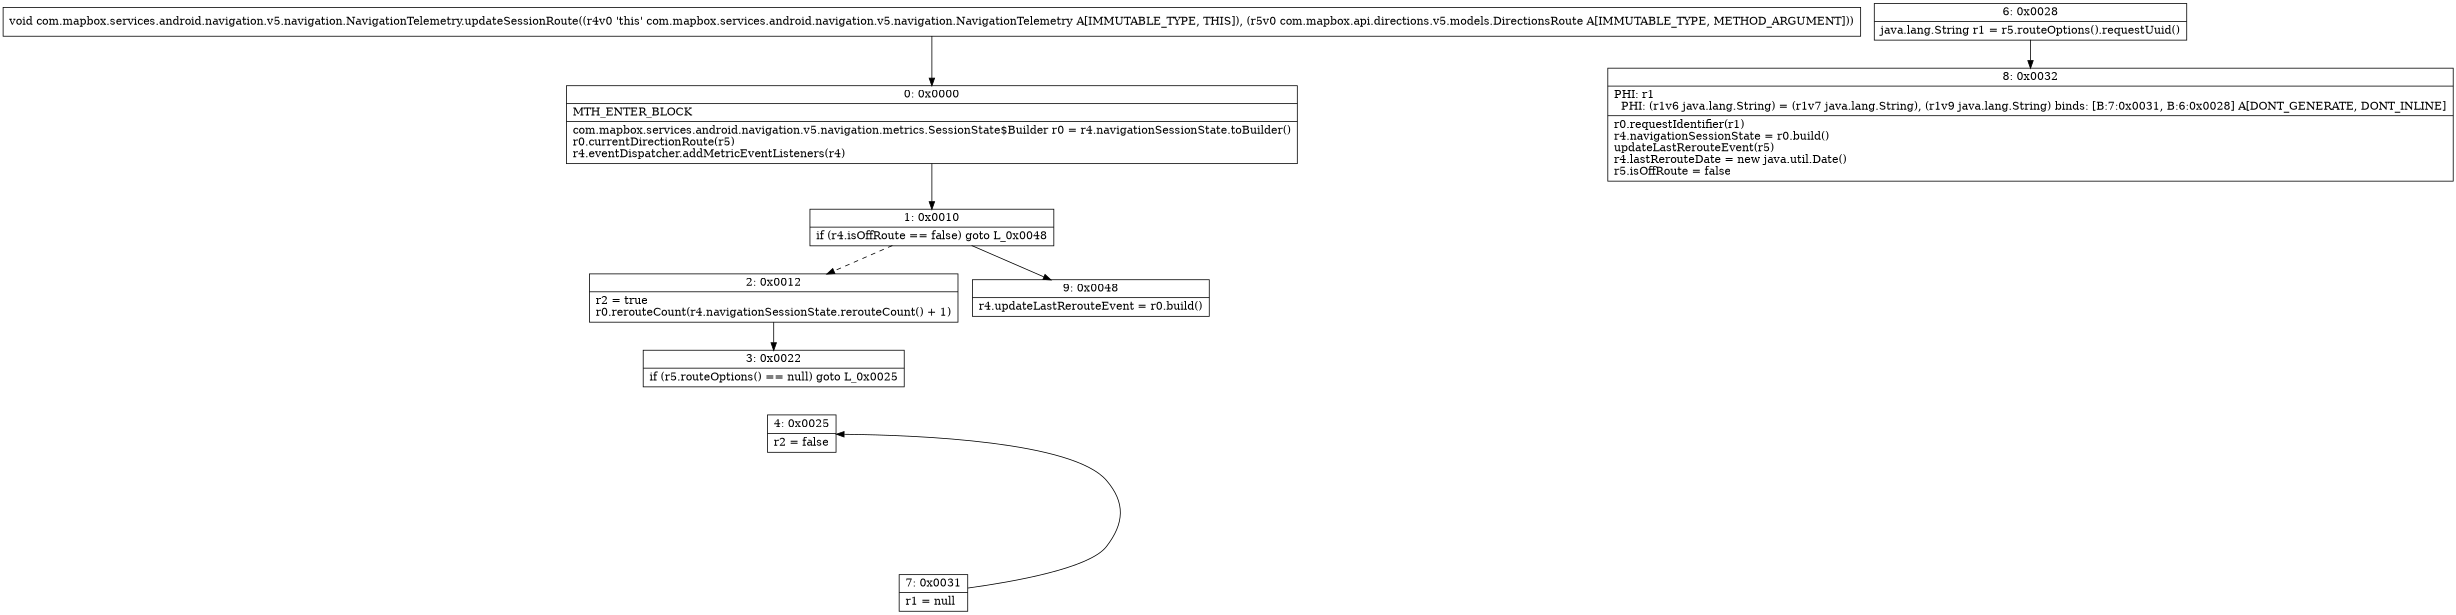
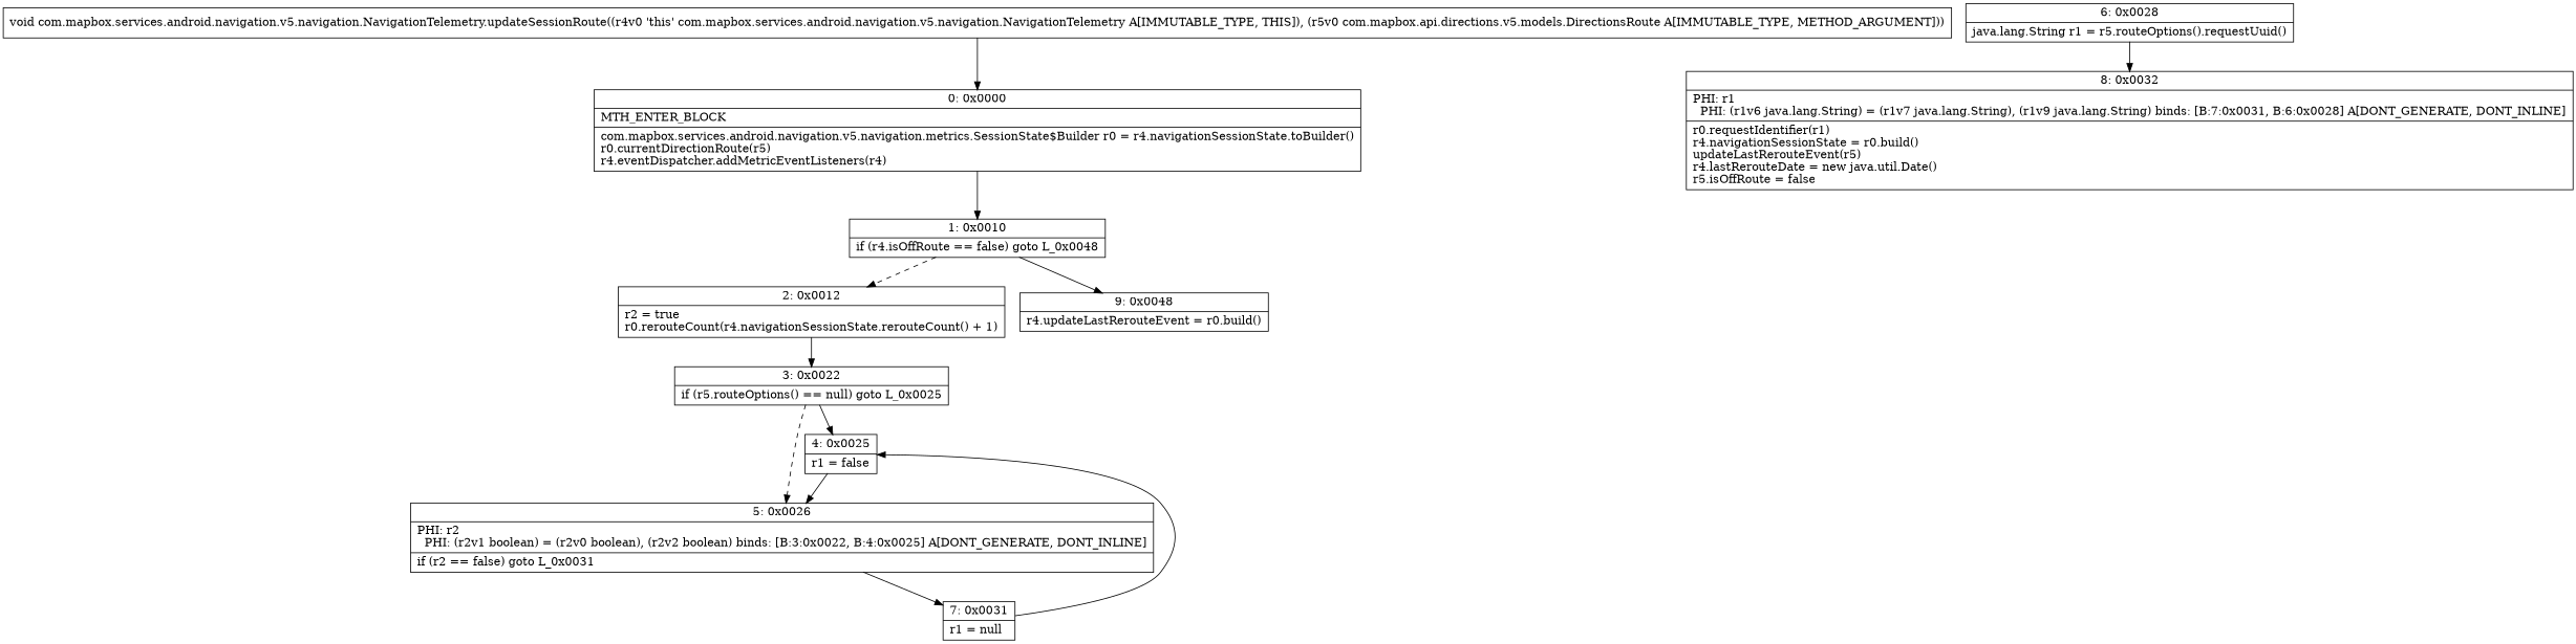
  digraph {
    node [shape=record]
    n1 [label="{0\:\ 0x0000|MTH_ENTER_BLOCK\l|com.mapbox.services.android.navigation.v5.navigation.metrics.SessionState$Builder r0 = r4.navigationSessionState.toBuilder()\lr0.currentDirectionRoute(r5)\lr4.eventDispatcher.addMetricEventListeners(r4)\l}"]
    n2 [label="{1\:\ 0x0010|if (r4.isOffRoute == false) goto L_0x0048\l}"]
    n3 [label="{2\:\ 0x0012|r2 = true\lr0.rerouteCount(r4.navigationSessionState.rerouteCount() + 1)\l}"]
    n4 [label="{9\:\ 0x0048|r4.updateLastRerouteEvent = r0.build()\l}"]
    n5 [label="{3\:\ 0x0022|if (r5.routeOptions() == null) goto L_0x0025\l}"]
-   n6 [label="{4\:\ 0x0025|r2 = false\l}"]
+   n6 [label="{4\:\ 0x0025|r1 = false\l}"]
+   n7 [label="{5\:\ 0x0026|PHI: r2 \l  PHI: (r2v1 boolean) = (r2v0 boolean), (r2v2 boolean) binds: [B:3:0x0022, B:4:0x0025] A[DONT_GENERATE, DONT_INLINE]\l|if (r2 == false) goto L_0x0031\l}"]
    n8 [label="{7\:\ 0x0031|r1 = null\l}"]
    n9 [label="{6\:\ 0x0028|java.lang.String r1 = r5.routeOptions().requestUuid()\l}"]
    n10 [label="{8\:\ 0x0032|PHI: r1 \l  PHI: (r1v6 java.lang.String) = (r1v7 java.lang.String), (r1v9 java.lang.String) binds: [B:7:0x0031, B:6:0x0028] A[DONT_GENERATE, DONT_INLINE]\l|r0.requestIdentifier(r1)\lr4.navigationSessionState = r0.build()\lupdateLastRerouteEvent(r5)\lr4.lastRerouteDate = new java.util.Date()\lr5.isOffRoute = false\l}"]
    n11 [label="{void com.mapbox.services.android.navigation.v5.navigation.NavigationTelemetry.updateSessionRoute((r4v0 'this' com.mapbox.services.android.navigation.v5.navigation.NavigationTelemetry A[IMMUTABLE_TYPE, THIS]), (r5v0 com.mapbox.api.directions.v5.models.DirectionsRoute A[IMMUTABLE_TYPE, METHOD_ARGUMENT])) }"]
    n1 -> n2
    n2 -> n3 [style=dashed]
    n2 -> n4
    n3 -> n5
+   n5 -> n6
+   n5 -> n7 [style=dashed]
+   n6 -> n7
+   n7 -> n8
    n8 -> n6
    n9 -> n10
    n11 -> n1
  }
